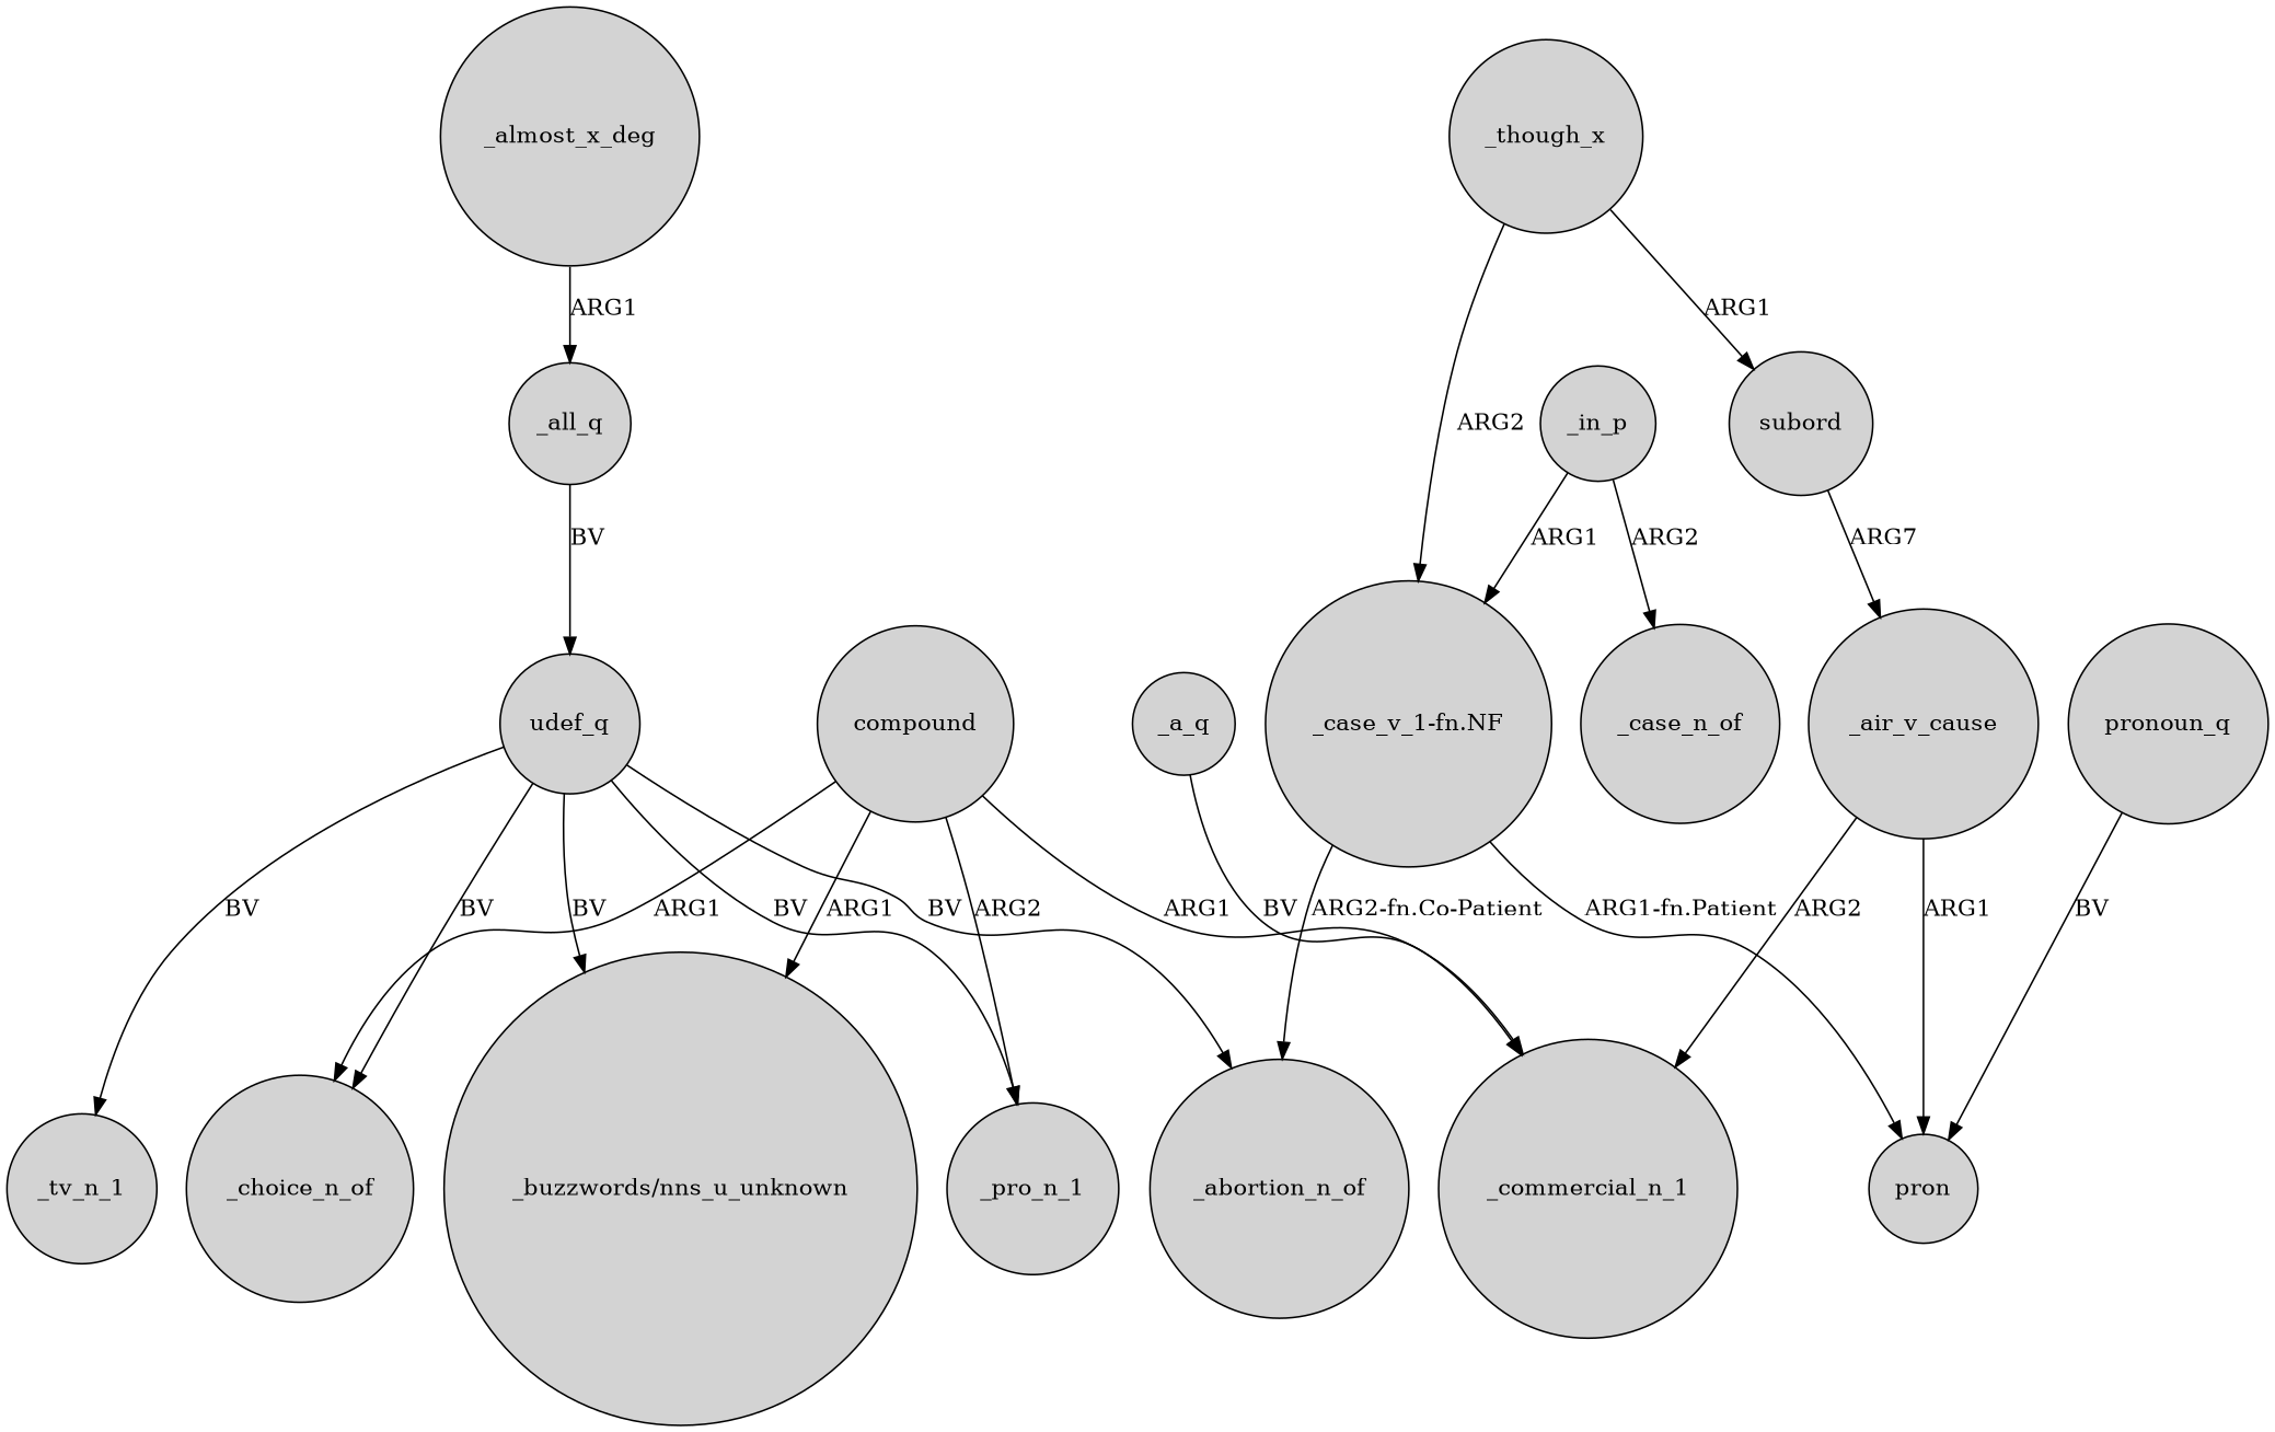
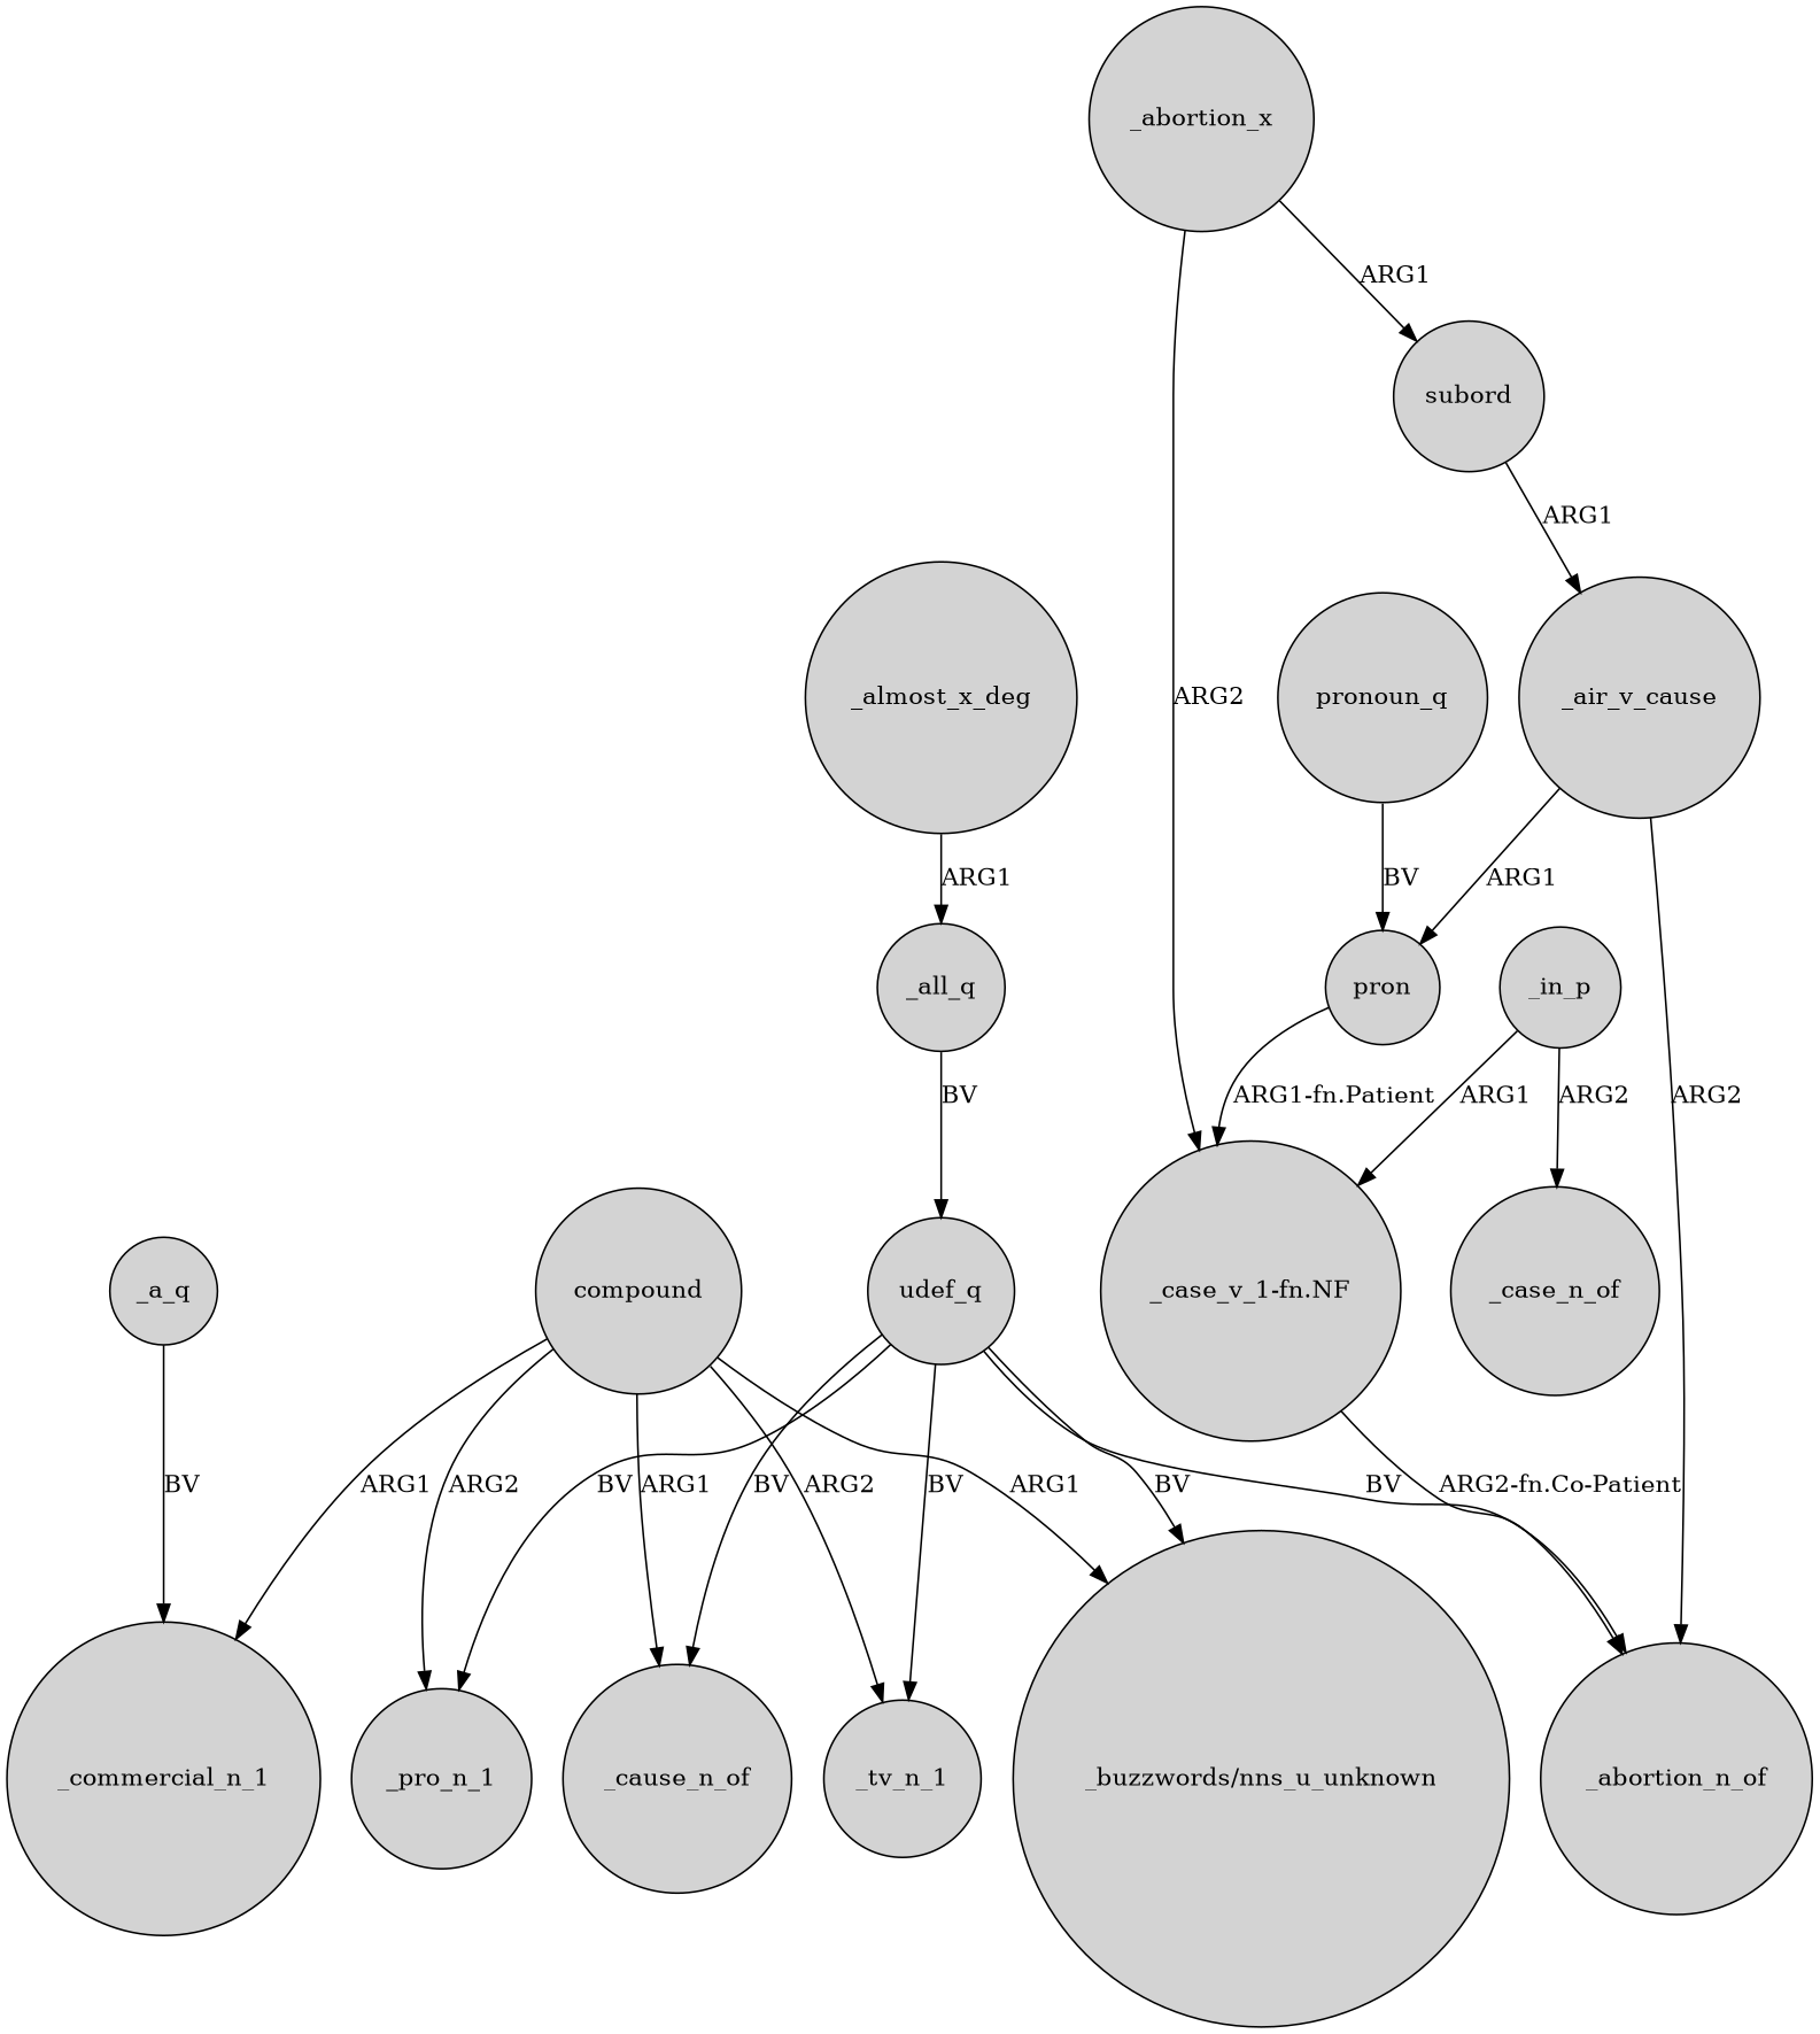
  digraph {
    node [shape=circle style=filled]
    _all_q
    udef_q
    "_buzzwords/nns_u_unknown"
    _tv_n_1
    _pro_n_1
    _abortion_n_of
-   _choice_n_of
+   _choice_n_of [label=_cause_n_of]
    compound
    _commercial_n_1
    _almost_x_deg
-   _though_x
+   _though_x [label=_abortion_x]
    subord
    n13 [label="_case_v_1-fn.NF"]
    _air_v_cause
    pron
    _a_q
    pronoun_q
    _in_p
    _case_n_of
    _all_q -> udef_q [label=BV]
    udef_q -> "_buzzwords/nns_u_unknown" [label=BV]
    udef_q -> _tv_n_1 [label=BV]
    udef_q -> _pro_n_1 [label=BV]
    udef_q -> _abortion_n_of [label=BV]
    udef_q -> _choice_n_of [label=BV]
    compound -> "_buzzwords/nns_u_unknown" [label=ARG1]
+   compound -> _tv_n_1 [label=ARG2]
    compound -> _pro_n_1 [label=ARG2]
    compound -> _choice_n_of [label=ARG1]
    compound -> _commercial_n_1 [label=ARG1]
    _almost_x_deg -> _all_q [label=ARG1]
    _though_x -> subord [label=ARG1]
    _though_x -> n13 [label=ARG2]
-   subord -> _air_v_cause [label=ARG7]
+   subord -> _air_v_cause [label=ARG1]
    n13 -> _abortion_n_of [label="ARG2-fn.Co-Patient"]
-   n13 -> pron [label="ARG1-fn.Patient"]
-   _air_v_cause -> _commercial_n_1 [label=ARG2]
+   pron -> n13 [label="ARG1-fn.Patient"]
+   _air_v_cause -> _abortion_n_of [label=ARG2]
    _air_v_cause -> pron [label=ARG1]
    _a_q -> _commercial_n_1 [label=BV]
    pronoun_q -> pron [label=BV]
    _in_p -> n13 [label=ARG1]
    _in_p -> _case_n_of [label=ARG2]
  }
